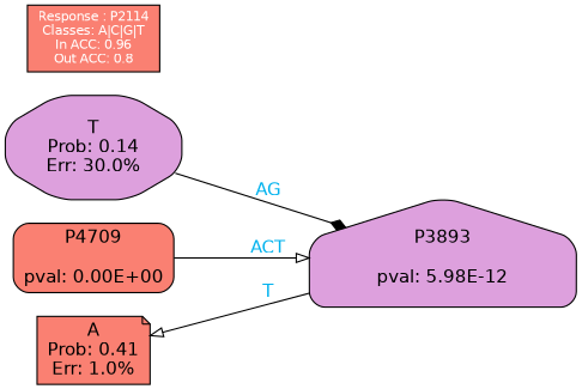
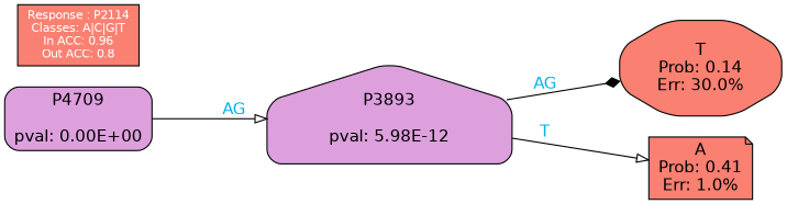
  digraph {
    rankdir=LR
    ranksep=equally
    splines=polylines
    node [color=black fillcolor=salmon fontname=helvetica shape=box style="filled, rounded"]
    edge [arrowhead=onormal fontcolor=deepskyblue2 fontname=helvetica]
-   n1 [fillcolor=plum label="T\nProb: 0.14\nErr: 30.0%" shape=octagon]
+   n1 [label="T\nProb: 0.14\nErr: 30.0%" shape=octagon]
    n2 [label="A\nProb: 0.41\nErr: 1.0%" shape=note]
    n3 [align=left fontcolor=white fontsize=10 label="Response : P2114\nClasses: A|C|G|T\nIn ACC: 0.96\nOut ACC: 0.8\n" style=filled]
-   n4 [label="P4709\n\npval: 0.00E+00"]
+   n4 [fillcolor=plum label="P4709\n\npval: 0.00E+00"]
    n5 [fillcolor=plum label="P3893\n\npval: 5.98E-12" shape=house]
    subgraph sub_1 {
      rank=same
      n1
      n2
    }
    subgraph sub_2 {
      rank=same
      n3
      n4
    }
-   n4 -> n5 [label=ACT]
-   n1 -> n5 [arrowhead=diamond label=AG]
+   n4 -> n5 [label=AG]
+   n5 -> n1 [arrowhead=diamond label=AG]
    n5 -> n2 [label=T]
  }
